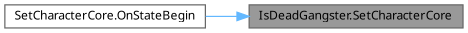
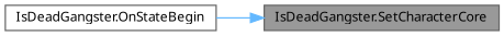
  digraph {
    rankdir=RL
    fontname="Noto Sans"
    node [fontname="Noto Sans" fontsize=10 shape=box style=filled]
    n1 [color=gray40 fillcolor=grey60 fontcolor=black height=0.2 label="IsDeadGangster.SetCharacterCore" width=0.4]
-   n2 [color=grey40 fillcolor=white height=0.2 label="SetCharacterCore.OnStateBegin" width=0.4]
+   n2 [color=grey40 fillcolor=white height=0.2 label="IsDeadGangster.OnStateBegin" width=0.4]
    n1 -> n2 [color=steelblue1 dir=back fontname="Noto Sans" fontsize=10 labelfontname=Helvetica labelfontsize=10 style=solid]
  }
